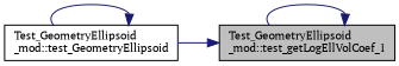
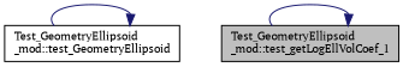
  digraph {
    rankdir=RL
    fontname="PT Serif"
    node [color=black fontname="PT Serif" fontsize=10 shape=record style=filled]
    edge [color=midnightblue dir=back fontname="PT Serif" fontsize=10 labelfontname=Helvetica labelfontsize=10 style=solid]
    n1 [fillcolor=grey75 fontcolor=black height=0.2 label="Test_GeometryEllipsoid\l_mod::test_getLogEllVolCoef_1" width=0.4]
    n2 [fillcolor=white height=0.2 label="Test_GeometryEllipsoid\l_mod::test_GeometryEllipsoid" width=0.4]
    n1 -> n1
-   n1 -> n2
    n2 -> n2
  }
